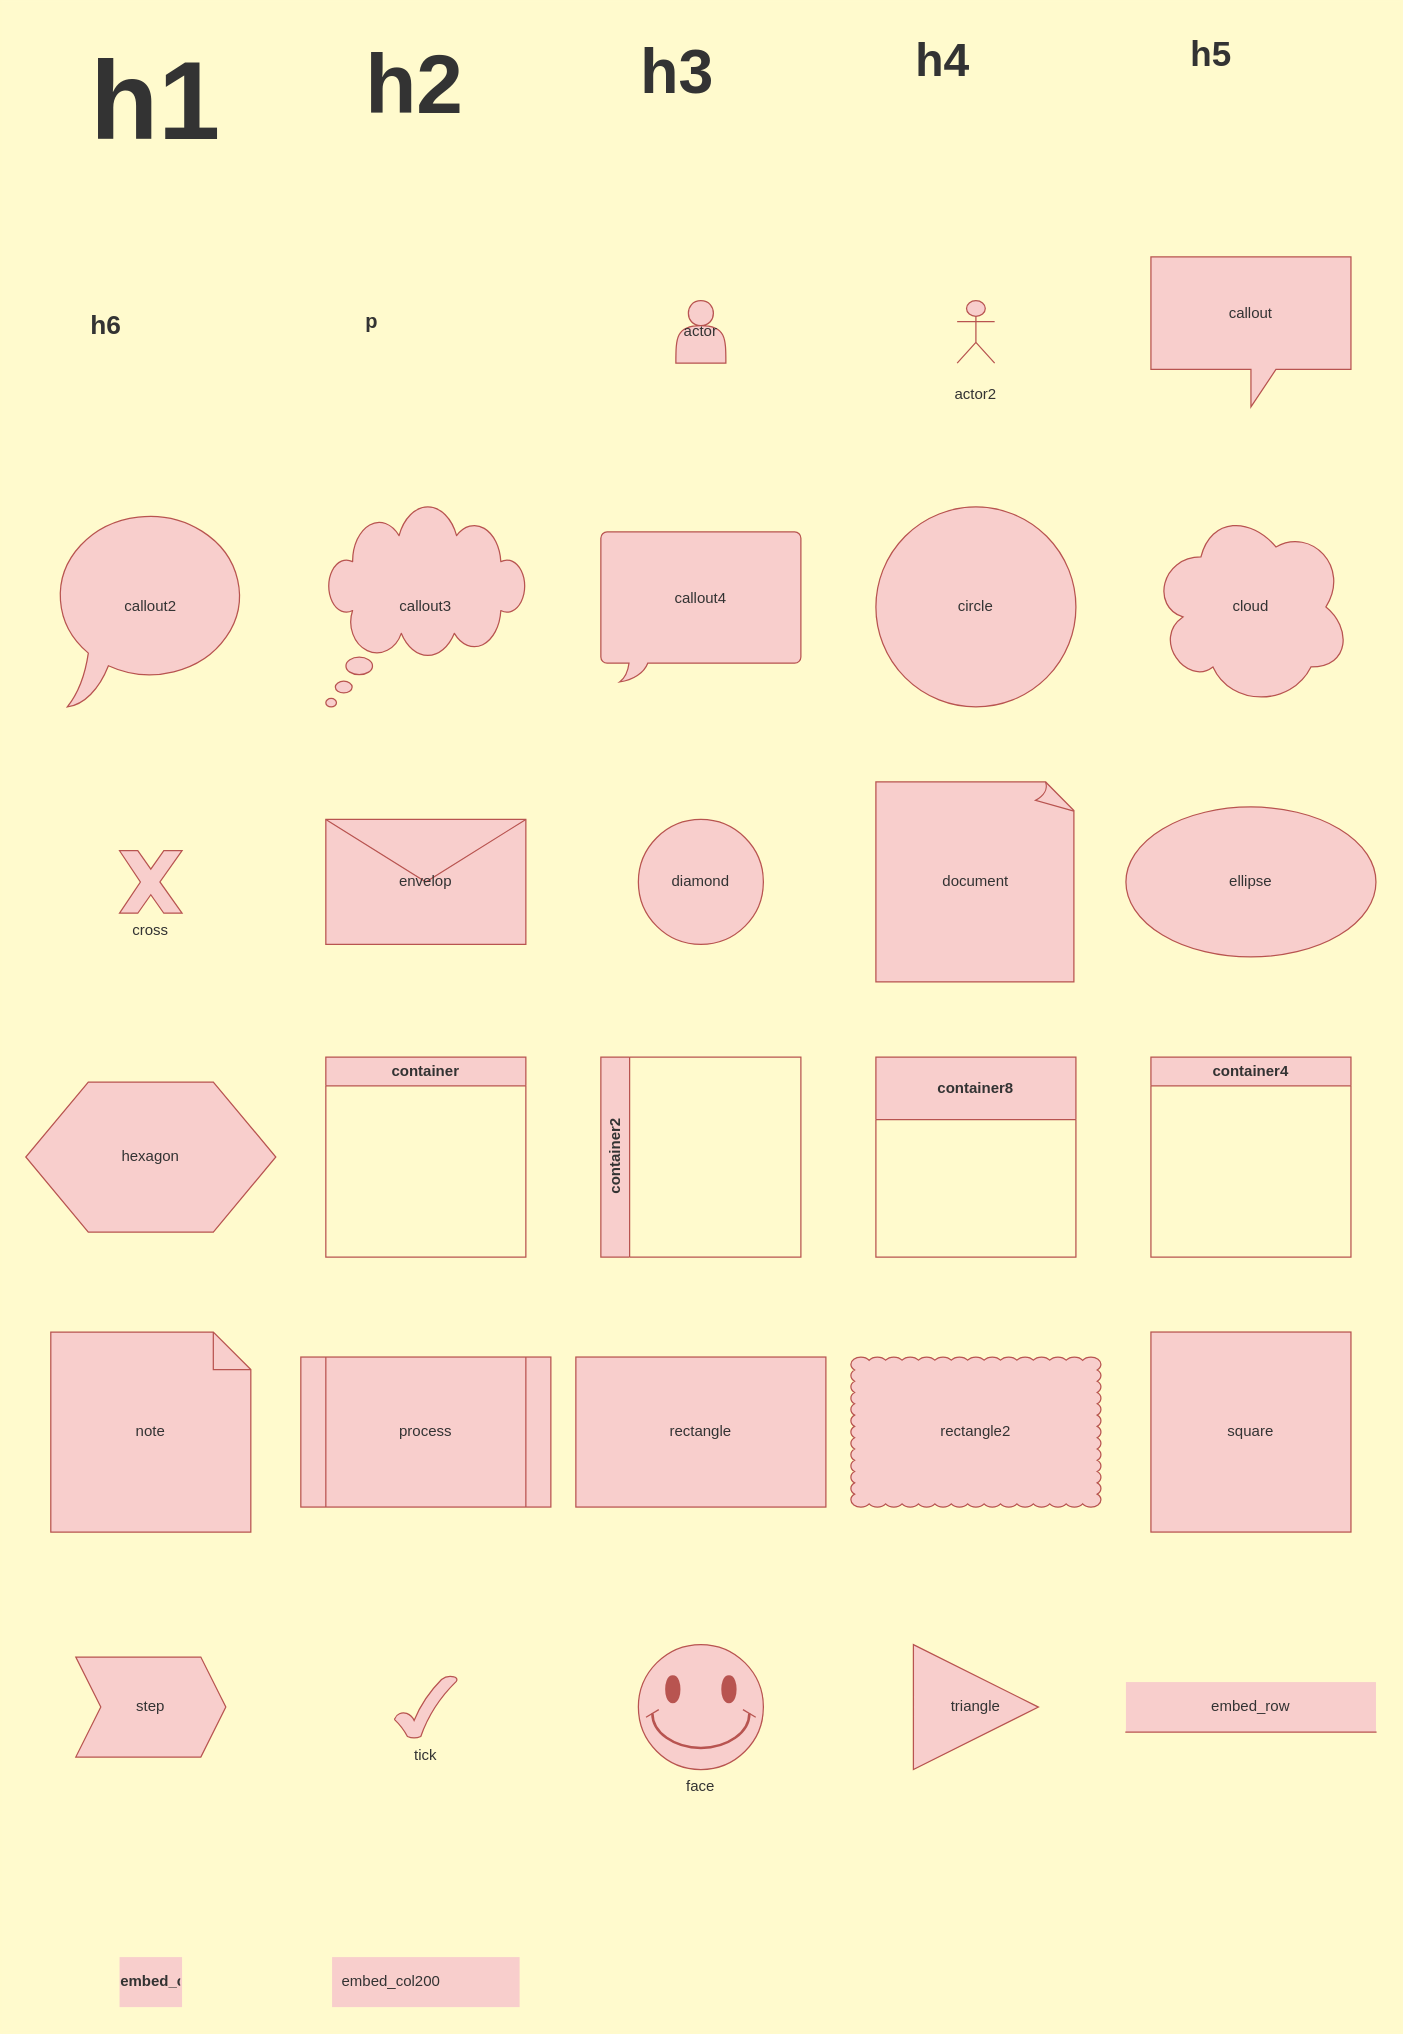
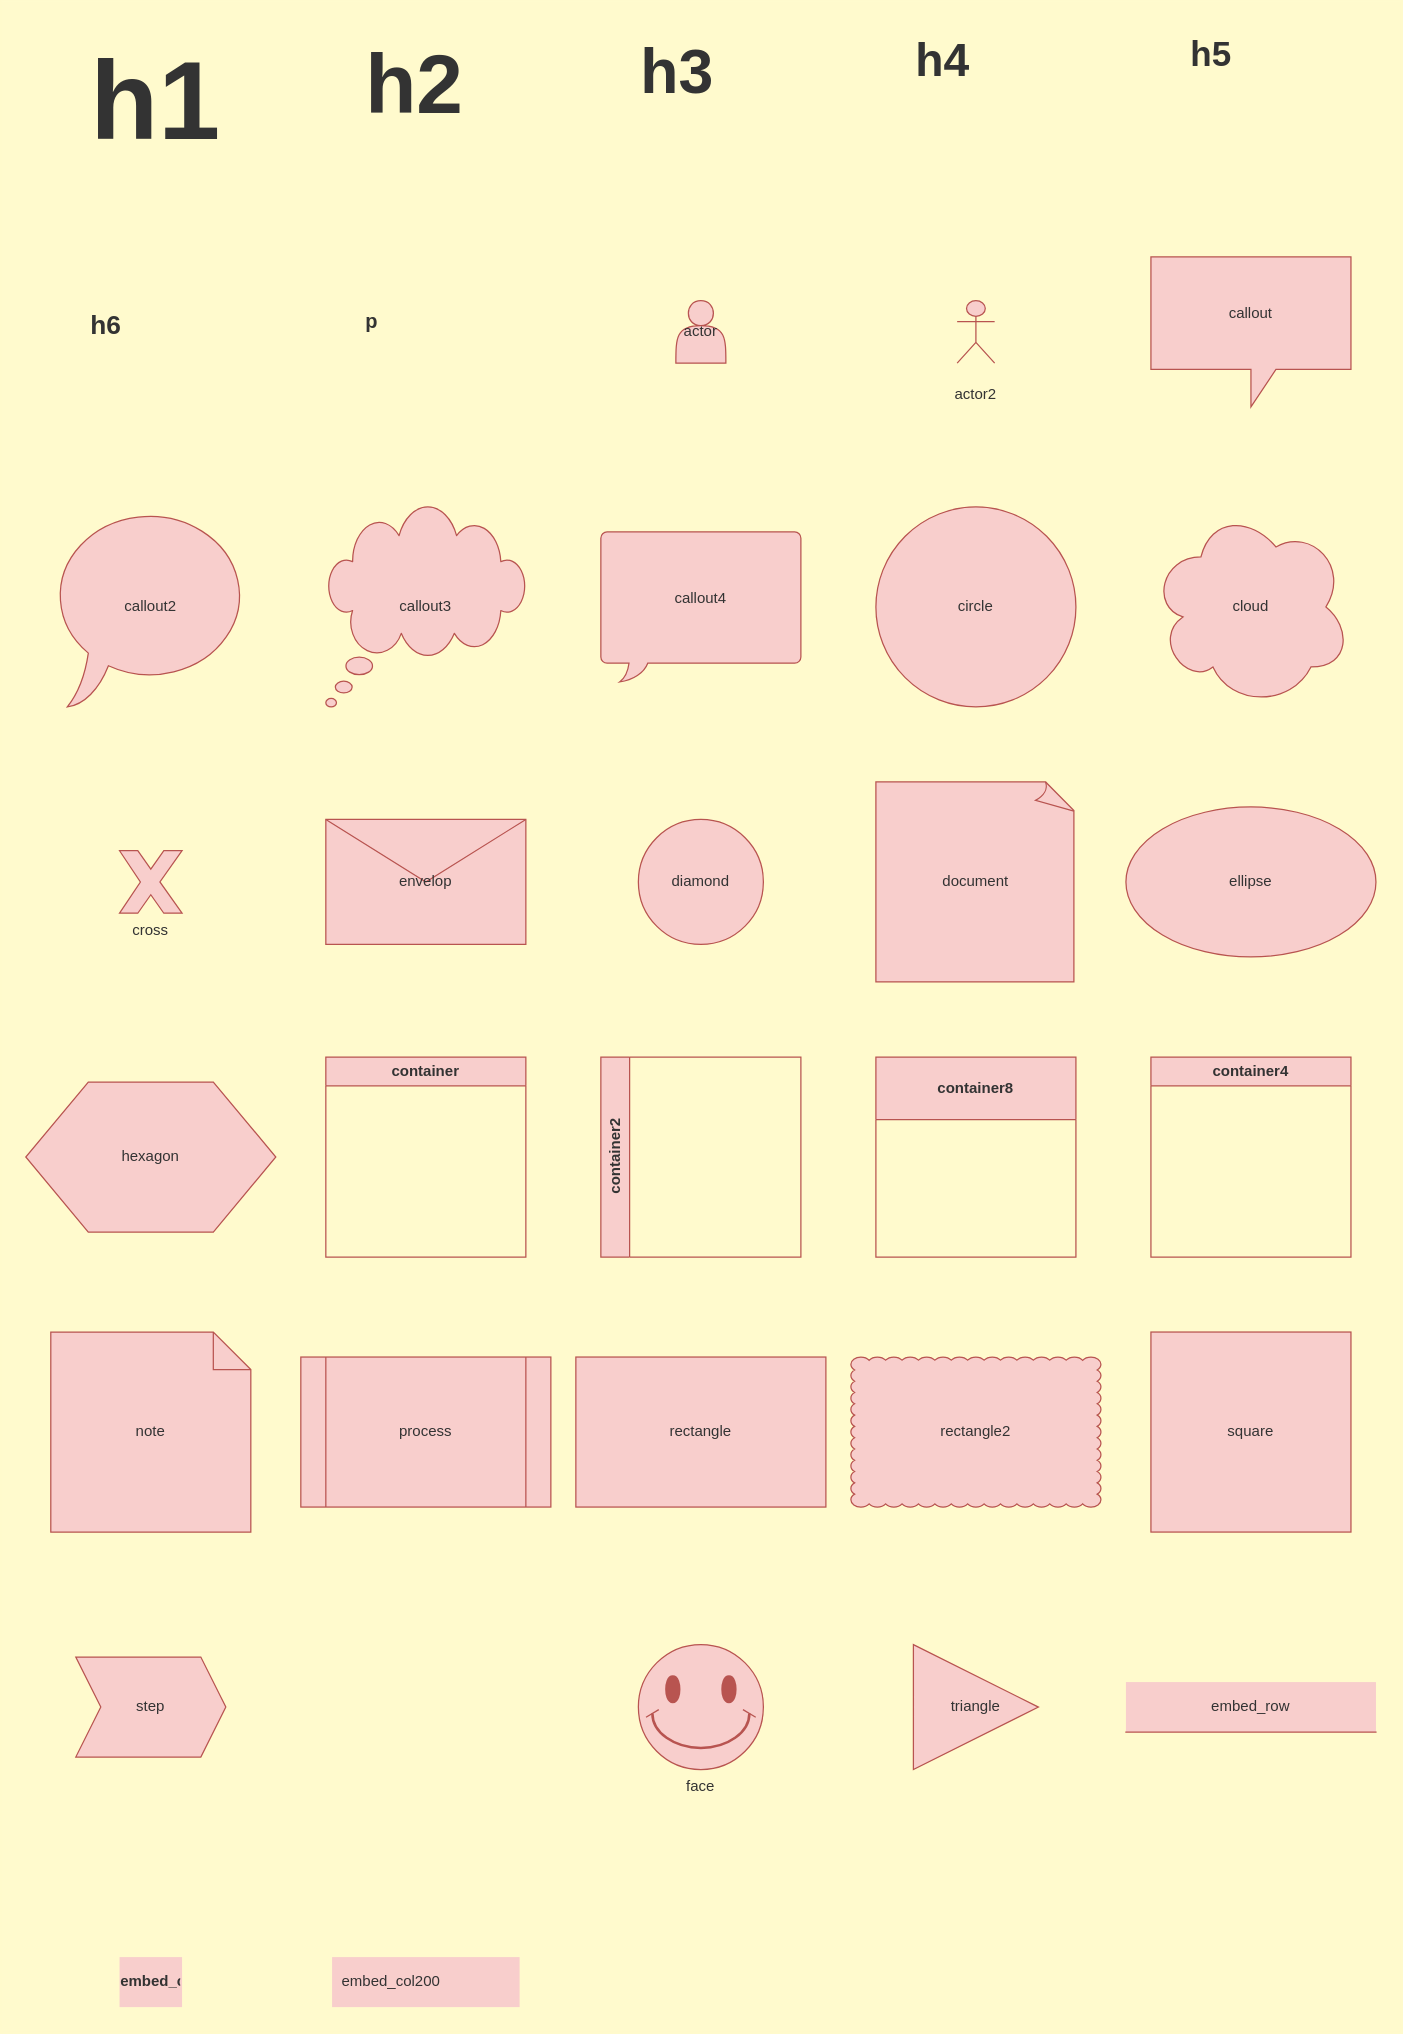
  <mxCell id="0" />
  <mxCell id="1" parent="0" />
  <mxCell id="2" value="h1" style="text;fontSize=89;fontColor=#ffffff;fontStyle=1;fillColor=none;whiteSpace=wrap;html=1;fontColor=#333333" vertex="1" parent="1"><mxGeometry x="70" y="20" width="100" height="50" as="geometry" /></mxCell>
  <mxCell id="3" value="h2" style="text;fontSize=67;fontColor=#ffffff;fontStyle=1;fillColor=none;whiteSpace=wrap;html=1;fontColor=#333333" vertex="1" parent="1"><mxGeometry x="290" y="20" width="100" height="50" as="geometry" /></mxCell>
  <mxCell id="4" value="h3" style="text;fontSize=50;fontColor=#ffffff;fontStyle=1;fillColor=none;whiteSpace=wrap;html=1;fontColor=#333333" vertex="1" parent="1"><mxGeometry x="510" y="20" width="100" height="50" as="geometry" /></mxCell>
  <mxCell id="5" value="h4" style="text;fontSize=37;fontColor=#ffffff;fontStyle=1;fillColor=none;whiteSpace=wrap;html=1;fontColor=#333333" vertex="1" parent="1"><mxGeometry x="730" y="20" width="100" height="50" as="geometry" /></mxCell>
  <mxCell id="6" value="h5" style="text;fontSize=28;fontColor=#ffffff;fontStyle=1;fillColor=none;whiteSpace=wrap;html=1;fontColor=#333333" vertex="1" parent="1"><mxGeometry x="950" y="20" width="100" height="50" as="geometry" /></mxCell>
  <mxCell id="7" value="h6" style="text;fontSize=21;fontColor=#ffffff;fontStyle=1;fillColor=none;whiteSpace=wrap;html=1;fontColor=#333333" vertex="1" parent="1"><mxGeometry x="70" y="240" width="100" height="50" as="geometry" /></mxCell>
  <mxCell id="8" value="p" style="text;fontSize=16;fontColor=#ffffff;fontStyle=1;fillColor=none;whiteSpace=wrap;html=1;fontColor=#333333" vertex="1" parent="1"><mxGeometry x="290" y="240" width="100" height="50" as="geometry" /></mxCell>
  <mxCell id="9" value="actor" style="shape=actor;whiteSpace=wrap;html=1;fillColor=#f8cecc;strokeColor=#b85450;fontColor=#333333" vertex="1" parent="1"><mxGeometry x="540" y="240" width="40" height="50" as="geometry" /></mxCell>
  <mxCell id="10" value="actor2" style="shape=umlActor;verticalLabelPosition=bottom;outlineConnect=1;whiteSpace=wrap;html=1;fillColor=#f8cecc;strokeColor=#b85450;fontColor=#333333" vertex="1" parent="1"><mxGeometry x="765" y="240" width="30" height="50" as="geometry" /></mxCell>
  <mxCell id="11" value="callout" style="shape=callout;whiteSpace=wrap;html=1;fillColor=#f8cecc;strokeColor=#b85450;fontColor=#333333" vertex="1" parent="1"><mxGeometry x="920" y="205" width="160" height="120" as="geometry" /></mxCell>
  <mxCell id="12" value="callout2" style="shape=mxgraph.basic.oval_callout;whiteSpace=wrap;html=1;fillColor=#f8cecc;strokeColor=#b85450;fontColor=#333333" vertex="1" parent="1"><mxGeometry x="40" y="405" width="160" height="160" as="geometry" /></mxCell>
  <mxCell id="13" value="callout3" style="shape=mxgraph.basic.cloud_callout;whiteSpace=wrap;html=1;fillColor=#f8cecc;strokeColor=#b85450;fontColor=#333333" vertex="1" parent="1"><mxGeometry x="260" y="405" width="160" height="160" as="geometry" /></mxCell>
  <mxCell id="14" value="callout4" style="shape=mxgraph.basic.roundRectCallout;dx=30;dy=15;size=5;boundedLbl=1;;whiteSpace=wrap;html=1;fillColor=#f8cecc;strokeColor=#b85450;fontColor=#333333" vertex="1" parent="1"><mxGeometry x="480" y="425" width="160" height="120" as="geometry" /></mxCell>
  <mxCell id="15" value="circle" style="ellipse;whiteSpace=wrap;html=1;fillColor=#f8cecc;strokeColor=#b85450;fontColor=#333333" vertex="1" parent="1"><mxGeometry x="700" y="405" width="160" height="160" as="geometry" /></mxCell>
  <mxCell id="16" value="cloud" style="shape=cloud;whiteSpace=wrap;html=1;fillColor=#f8cecc;strokeColor=#b85450;fontColor=#333333" vertex="1" parent="1"><mxGeometry x="920" y="405" width="160" height="160" as="geometry" /></mxCell>
  <mxCell id="17" value="cross" style="verticalLabelPosition=bottom;verticalAlign=top;html=1;shape=mxgraph.basic.x;whiteSpace=wrap;html=1;fillColor=#f8cecc;strokeColor=#b85450;fontColor=#333333" vertex="1" parent="1"><mxGeometry x="95" y="680" width="50" height="50" as="geometry" /></mxCell>
  <mxCell id="18" value="envelop" style="shape=message;whiteSpace=wrap;html=1;fillColor=#f8cecc;strokeColor=#b85450;fontColor=#333333" vertex="1" parent="1"><mxGeometry x="260" y="655" width="160" height="100" as="geometry" /></mxCell>
  <mxCell id="19" value="diamond" style="ellipse;whiteSpace=wrap;html=1;fillColor=#f8cecc;strokeColor=#b85450;fontColor=#333333;" vertex="1" parent="1"><mxGeometry x="510" y="655" width="100" height="100" as="geometry" /></mxCell>
  <mxCell id="20" value="document" style="shape=mxgraph.basic.document;whiteSpace=wrap;html=1;fillColor=#f8cecc;strokeColor=#b85450;fontColor=#333333" vertex="1" parent="1"><mxGeometry x="700" y="625" width="160" height="160" as="geometry" /></mxCell>
  <mxCell id="21" value="ellipse" style="ellipse;whiteSpace=wrap;html=1;fillColor=#f8cecc;strokeColor=#b85450;fontColor=#333333" vertex="1" parent="1"><mxGeometry x="900" y="645" width="200" height="120" as="geometry" /></mxCell>
  <mxCell id="22" value="hexagon" style="shape=hexagon;whiteSpace=wrap;html=1;fillColor=#f8cecc;strokeColor=#b85450;fontColor=#333333" vertex="1" parent="1"><mxGeometry x="20" y="865" width="200" height="120" as="geometry" /></mxCell>
  <mxCell id="23" value="container" style="swimlane;whiteSpace=wrap;html=1;fillColor=#f8cecc;strokeColor=#b85450;fontColor=#333333" vertex="1" parent="1"><mxGeometry x="260" y="845" width="160" height="160" as="geometry" /></mxCell>
  <mxCell id="24" value="container2" style="swimlane;horizontal=0;whiteSpace=wrap;html=1;fillColor=#f8cecc;strokeColor=#b85450;fontColor=#333333" vertex="1" parent="1"><mxGeometry x="480" y="845" width="160" height="160" as="geometry" /></mxCell>
  <mxCell id="25" value="container8" style="swimlane;startSize=50;whiteSpace=wrap;html=1;fillColor=#f8cecc;strokeColor=#b85450;fontColor=#333333" vertex="1" parent="1"><mxGeometry x="700" y="845" width="160" height="160" as="geometry" /></mxCell>
  <mxCell id="26" value="container4" style="swimlane;resizable=0;whiteSpace=wrap;html=1;fillColor=#f8cecc;strokeColor=#b85450;fontColor=#333333" vertex="1" parent="1"><mxGeometry x="920" y="845" width="160" height="160" as="geometry" /></mxCell>
  <mxCell id="27" value="note" style="shape=note;whiteSpace=wrap;html=1;fillColor=#f8cecc;strokeColor=#b85450;fontColor=#333333" vertex="1" parent="1"><mxGeometry x="40" y="1065" width="160" height="160" as="geometry" /></mxCell>
  <mxCell id="28" value="process" style="shape=process;whiteSpace=wrap;html=1;fillColor=#f8cecc;strokeColor=#b85450;fontColor=#333333" vertex="1" parent="1"><mxGeometry x="240" y="1085" width="200" height="120" as="geometry" /></mxCell>
  <mxCell id="29" value="rectangle" style="whiteSpace=wrap;html=1;fillColor=#f8cecc;strokeColor=#b85450;fontColor=#333333" vertex="1" parent="1"><mxGeometry x="460" y="1085" width="200" height="120" as="geometry" /></mxCell>
  <mxCell id="30" value="rectangle2" style="shape=mxgraph.basic.cloud_rect;whiteSpace=wrap;html=1;fillColor=#f8cecc;strokeColor=#b85450;fontColor=#333333" vertex="1" parent="1"><mxGeometry x="680" y="1085" width="200" height="120" as="geometry" /></mxCell>
  <mxCell id="31" value="square" style="whiteSpace=wrap;html=1;fillColor=#f8cecc;strokeColor=#b85450;fontColor=#333333" vertex="1" parent="1"><mxGeometry x="920" y="1065" width="160" height="160" as="geometry" /></mxCell>
  <mxCell id="32" value="step" style="shape=step;perimeter=stepPerimeter;fixedSize=1;whiteSpace=wrap;html=1;fillColor=#f8cecc;strokeColor=#b85450;fontColor=#333333" vertex="1" parent="1"><mxGeometry x="60" y="1325" width="120" height="80" as="geometry" /></mxCell>
- <mxCell id="33" value="tick" style="verticalLabelPosition=bottom;verticalAlign=top;shape=mxgraph.basic.tick;whiteSpace=wrap;html=1;fillColor=#f8cecc;strokeColor=#b85450;fontColor=#333333" vertex="1" parent="1"><mxGeometry x="315" y="1340" width="50" height="50" as="geometry" /></mxCell>
  <mxCell id="34" value="face" style="verticalLabelPosition=bottom;verticalAlign=top;shape=mxgraph.basic.smiley;whiteSpace=wrap;html=1;fillColor=#f8cecc;strokeColor=#b85450;fontColor=#333333" vertex="1" parent="1"><mxGeometry x="510" y="1315" width="100" height="100" as="geometry" /></mxCell>
  <mxCell id="35" value="triangle" style="triangle;whiteSpace=wrap;html=1;fillColor=#f8cecc;strokeColor=#b85450;fontColor=#333333" vertex="1" parent="1"><mxGeometry x="730" y="1315" width="100" height="100" as="geometry" /></mxCell>
  <mxCell id="36" value="embed_row" style="shape=partialRectangle;collapsible=0;dropTarget=0;pointerEvents=0;top=0;left=0;bottom=1;right=0;points=[[0,0.5],[1,0.5]];portConstraint=eastwest;whiteSpace=wrap;html=1;fillColor=#f8cecc;strokeColor=#b85450;fontColor=#333333" vertex="1" parent="1"><mxGeometry x="900" y="1345" width="200" height="40" as="geometry" /></mxCell>
  <mxCell id="37" value="embed_col50" style="shape=partialRectangle;connectable=0;top=0;left=0;bottom=0;right=0;fontStyle=1;overflow=hidden;whiteSpace=wrap;html=1;fillColor=#f8cecc;strokeColor=#b85450;fontColor=#333333" vertex="1" parent="1"><mxGeometry x="95" y="1565" width="50" height="40" as="geometry" /></mxCell>
  <mxCell id="38" value="embed_col200" style="shape=partialRectangle;connectable=0;top=0;left=0;bottom=0;right=0;align=left;spacingLeft=6;overflow=hidden;whiteSpace=wrap;html=1;fillColor=#f8cecc;strokeColor=#b85450;fontColor=#333333" vertex="1" parent="1"><mxGeometry x="265" y="1565" width="150" height="40" as="geometry" /></mxCell>
